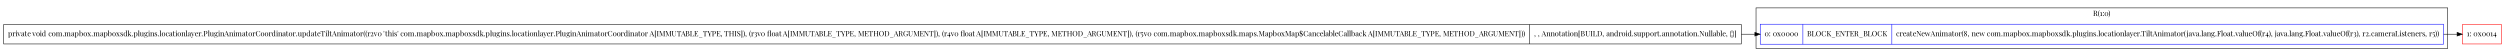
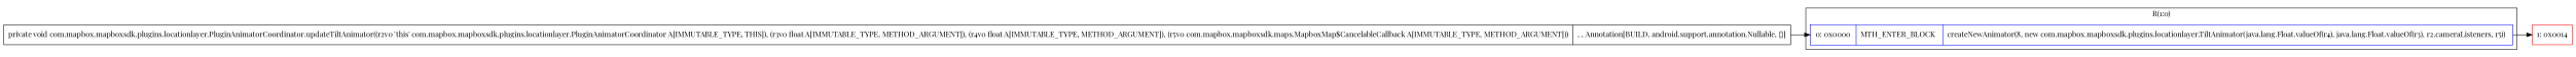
  digraph {
    rankdir=LR
    fontname="Playfair Display"
    node [shape=record fontname="Playfair Display"]
    edge [fontname="Playfair Display"]
-   n1 [color=blue label="{0\:\ 0x0000|BLOCK_ENTER_BLOCK\l|createNewAnimator(8, new com.mapbox.mapboxsdk.plugins.locationlayer.TiltAnimator(java.lang.Float.valueOf(r4), java.lang.Float.valueOf(r3), r2.cameraListeners, r5))\l}"]
+   n1 [color=blue label="{0\:\ 0x0000|MTH_ENTER_BLOCK\l|createNewAnimator(8, new com.mapbox.mapboxsdk.plugins.locationlayer.TiltAnimator(java.lang.Float.valueOf(r4), java.lang.Float.valueOf(r3), r2.cameraListeners, r5))\l}"]
    n2 [color=red label="{1\:\ 0x0014}"]
    n3 [label="{private void com.mapbox.mapboxsdk.plugins.locationlayer.PluginAnimatorCoordinator.updateTiltAnimator((r2v0 'this' com.mapbox.mapboxsdk.plugins.locationlayer.PluginAnimatorCoordinator A[IMMUTABLE_TYPE, THIS]), (r3v0 float A[IMMUTABLE_TYPE, METHOD_ARGUMENT]), (r4v0 float A[IMMUTABLE_TYPE, METHOD_ARGUMENT]), (r5v0 com.mapbox.mapboxsdk.maps.MapboxMap$CancelableCallback A[IMMUTABLE_TYPE, METHOD_ARGUMENT]))  | , , Annotation[BUILD, android.support.annotation.Nullable, \{\}]\l}"]
    subgraph cluster_1 {
      label="R(1:0)"
      n1
    }
    n1 -> n2
    n3 -> n1
  }
